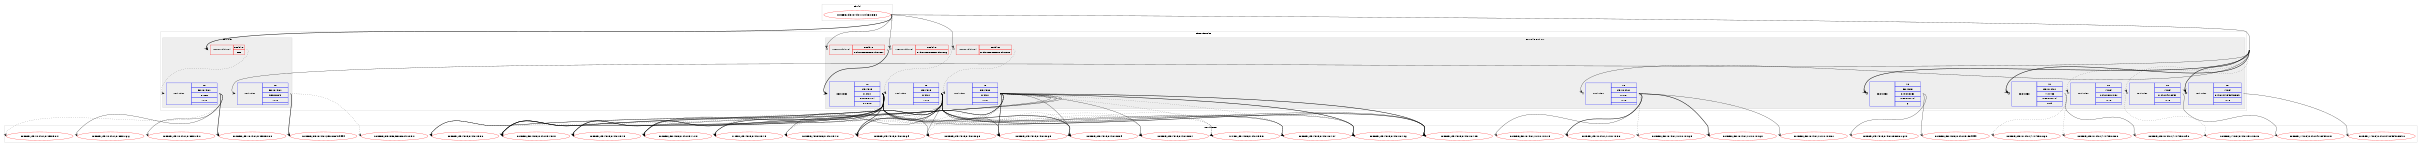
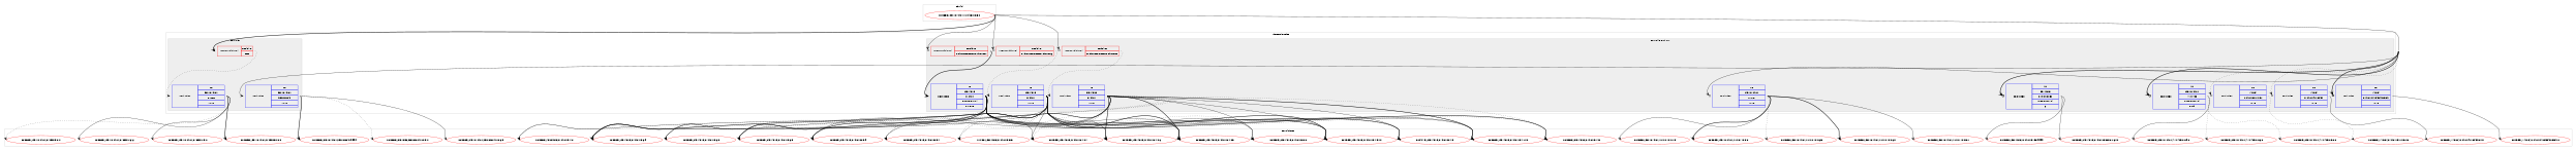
  digraph {
    compound=true
    concentrate=true
    fontname=Helvetica
    fontsize=10
    newrank=true
    rankdir=TB
    ranksep=1.5
    node [color=red fontname=Helvetica fontsize=10]
    edge [arrowhead=vee headport=w style=solid tailport=e weight=100]
    n1 [label="portage://dev-python/numba-0.35.0" width=4]
    n2 [color=blue label=<<TABLE BORDER="0" CELLBORDER="1" CELLSPACING="0" CELLPADDING="4" WIDTH="220"><TR><TD ROWSPAN="6" CELLPADDING="30">pack_dep</TD></TR><TR><TD WIDTH="110">no</TD></TR><TR><TD>dev-python</TD></TR><TR><TD>pytest</TD></TR><TR><TD>none</TD></TR><TR><TD></TD></TR></TABLE>> shape=none]
    n3 [label=<<TABLE BORDER="0" CELLBORDER="1" CELLSPACING="0" CELLPADDING="4"><TR><TD ROWSPAN="3" CELLPADDING="10">use_conditional</TD></TR><TR><TD>positive</TD></TR><TR><TD>test</TD></TR></TABLE>> shape=none]
    n4 [color=blue label=<<TABLE BORDER="0" CELLBORDER="1" CELLSPACING="0" CELLPADDING="4" WIDTH="220"><TR><TD ROWSPAN="6" CELLPADDING="30">pack_dep</TD></TR><TR><TD WIDTH="110">no</TD></TR><TR><TD>dev-python</TD></TR><TR><TD>setuptools</TD></TR><TR><TD>none</TD></TR><TR><TD></TD></TR></TABLE>> shape=none]
    n5 [color=blue label=<<TABLE BORDER="0" CELLBORDER="1" CELLSPACING="0" CELLPADDING="4" WIDTH="220"><TR><TD ROWSPAN="6" CELLPADDING="30">pack_dep</TD></TR><TR><TD WIDTH="110">no</TD></TR><TR><TD>dev-lang</TD></TR><TR><TD>python</TD></TR><TR><TD>greaterequal</TD></TR><TR><TD>2.7.5-r2</TD></TR></TABLE>> shape=none]
    n6 [label=<<TABLE BORDER="0" CELLBORDER="1" CELLSPACING="0" CELLPADDING="4"><TR><TD ROWSPAN="3" CELLPADDING="10">use_conditional</TD></TR><TR><TD>positive</TD></TR><TR><TD>python_targets_python2_7</TD></TR></TABLE>> shape=none]
    n7 [color=blue label=<<TABLE BORDER="0" CELLBORDER="1" CELLSPACING="0" CELLPADDING="4" WIDTH="220"><TR><TD ROWSPAN="6" CELLPADDING="30">pack_dep</TD></TR><TR><TD WIDTH="110">no</TD></TR><TR><TD>dev-python</TD></TR><TR><TD>numpy</TD></TR><TR><TD>none</TD></TR><TR><TD></TD></TR></TABLE>> shape=none]
    n8 [color=blue label=<<TABLE BORDER="0" CELLBORDER="1" CELLSPACING="0" CELLPADDING="4" WIDTH="220"><TR><TD ROWSPAN="6" CELLPADDING="30">pack_dep</TD></TR><TR><TD WIDTH="110">no</TD></TR><TR><TD>dev-lang</TD></TR><TR><TD>python</TD></TR><TR><TD>none</TD></TR><TR><TD></TD></TR></TABLE>> shape=none]
    n9 [label=<<TABLE BORDER="0" CELLBORDER="1" CELLSPACING="0" CELLPADDING="4"><TR><TD ROWSPAN="3" CELLPADDING="10">use_conditional</TD></TR><TR><TD>positive</TD></TR><TR><TD>python_targets_python3_5</TD></TR></TABLE>> shape=none]
    n10 [color=blue label=<<TABLE BORDER="0" CELLBORDER="1" CELLSPACING="0" CELLPADDING="4" WIDTH="220"><TR><TD ROWSPAN="6" CELLPADDING="30">pack_dep</TD></TR><TR><TD WIDTH="110">no</TD></TR><TR><TD>dev-lang</TD></TR><TR><TD>python</TD></TR><TR><TD>none</TD></TR><TR><TD></TD></TR></TABLE>> shape=none]
    n11 [label=<<TABLE BORDER="0" CELLBORDER="1" CELLSPACING="0" CELLPADDING="4"><TR><TD ROWSPAN="3" CELLPADDING="10">use_conditional</TD></TR><TR><TD>positive</TD></TR><TR><TD>python_targets_python3_6</TD></TR></TABLE>> shape=none]
    n12 [color=blue label=<<TABLE BORDER="0" CELLBORDER="1" CELLSPACING="0" CELLPADDING="4" WIDTH="220"><TR><TD ROWSPAN="6" CELLPADDING="30">pack_dep</TD></TR><TR><TD WIDTH="110">no</TD></TR><TR><TD>dev-lang</TD></TR><TR><TD>python-exec</TD></TR><TR><TD>greaterequal</TD></TR><TR><TD>2</TD></TR></TABLE>> shape=none]
    n13 [color=blue label=<<TABLE BORDER="0" CELLBORDER="1" CELLSPACING="0" CELLPADDING="4" WIDTH="220"><TR><TD ROWSPAN="6" CELLPADDING="30">pack_dep</TD></TR><TR><TD WIDTH="110">no</TD></TR><TR><TD>dev-python</TD></TR><TR><TD>llvmlite</TD></TR><TR><TD>greaterequal</TD></TR><TR><TD>0.19</TD></TR></TABLE>> shape=none]
    n14 [color=blue label=<<TABLE BORDER="0" CELLBORDER="1" CELLSPACING="0" CELLPADDING="4" WIDTH="220"><TR><TD ROWSPAN="6" CELLPADDING="30">pack_dep</TD></TR><TR><TD WIDTH="110">no</TD></TR><TR><TD>virtual</TD></TR><TR><TD>python-enum34</TD></TR><TR><TD>none</TD></TR><TR><TD></TD></TR></TABLE>> shape=none]
    n15 [color=blue label=<<TABLE BORDER="0" CELLBORDER="1" CELLSPACING="0" CELLPADDING="4" WIDTH="220"><TR><TD ROWSPAN="6" CELLPADDING="30">pack_dep</TD></TR><TR><TD WIDTH="110">no</TD></TR><TR><TD>virtual</TD></TR><TR><TD>python-funcsigs</TD></TR><TR><TD>none</TD></TR><TR><TD></TD></TR></TABLE>> shape=none]
    n16 [color=blue label=<<TABLE BORDER="0" CELLBORDER="1" CELLSPACING="0" CELLPADDING="4" WIDTH="220"><TR><TD ROWSPAN="6" CELLPADDING="30">pack_dep</TD></TR><TR><TD WIDTH="110">no</TD></TR><TR><TD>virtual</TD></TR><TR><TD>python-singledispatch</TD></TR><TR><TD>none</TD></TR><TR><TD></TD></TR></TABLE>> shape=none]
    n17 [label="portage://dev-python/pytest-3.10.1" width=4]
    n18 [label="portage://dev-python/pytest-4.5.0" width=4]
    n19 [label="portage://dev-python/pytest-4.6.6" width=4]
    n20 [label="portage://dev-python/pytest-5.0.1" width=4]
+   n21 [label="portage://dev-python/setuptools-40.6.3" width=4]
    n22 [label="portage://dev-dep/setuptools-41.5.1" width=4]
    n23 [label="portage://dev-python/setuptools-9999" width=4]
    n24 [label="portage://dev-lang/python-2.7.15" width=4]
    n25 [label="portage://dev-lang/python-2.7.16" width=4]
    n26 [label="portage://dev-lang/python-2.7.17" width=4]
    n27 [label="numba://dev-lang/python-3.5.5" width=4]
    n28 [label="portage://dev-lang/python-3.5.7" width=4]
    n29 [label="portage://dev-lang/python-3.5.9" width=4]
    n30 [label="portage://dev-lang/python-3.6.5" width=4]
    n31 [label="portage://dev-lang/python-3.6.8" width=4]
    n32 [label="portage://dev-lang/python-3.6.9" width=4]
    n33 [label="portage://lang-lang/python-3.7.2" width=4]
-   n34 [label="pytest://dev-lang/python-3.7.3" width=4]
+   n34 [label="portage://dev-lang/python-3.7.3" width=4]
    n35 [label="portage://dev-lang/python-3.7.4-r1" width=4]
-   n36 [label="portage://dev-lang/python-3.7.5" width=4]
+   n36 [label="positive://dev-lang/python-3.7.5" width=4]
    n37 [label="portage://dev-lang/python-3.7.5-r1" width=4]
    n38 [label="portage://dev-lang/python-3.8.0" width=4]
    n39 [label="portage://dev-lang/python-exec-2.4.6-r1" width=4]
    n40 [label="portage://dev-lang/python-exec-9999" width=4]
    n41 [label="portage://dev-python/llvmlite-0.26.0" width=4]
    n42 [label="portage://dev-python/llvmlite-0.29.0" width=4]
    n43 [label="portage://dev-python/llvmlite-0.30.0" width=4]
    n44 [label="portage://dev-python/numpy-1.14.5" width=4]
    n45 [label="portage://dev-python/numpy-1.15.4" width=4]
    n46 [label="portage://dev-python/numpy-1.16.1" width=4]
    n47 [label="portage://dev-python/numpy-1.16.5" width=4]
    n48 [label="portage://dev-python/numpy-1.8.2" width=4]
    n49 [label="portage://virtual/python-enum34-2" width=4]
    n50 [label="portage://virtual/python-funcsigs-2-r1" width=4]
    n51 [label="portage://virtual/python-singledispatch-0" width=4]
    subgraph cluster_1 {
      color=gray
      label=<<i>ebuild</i>>
      rank=same
      n1
    }
    subgraph cluster_2 {
      color=gray
      label=<<i>dependencies</i>>
      subgraph cluster_3 {
        color=gray
        fillcolor="#eeeeee"
        label=<<i>compile</i>>
        style=filled
        subgraph sub_4 {
          color=gray
          fillcolor="#eeeeee"
          label=<<i>compile</i>>
          style=filled
          n3
          subgraph sub_5 {
            color=gray
            fillcolor="#eeeeee"
            label=<<i>compile</i>>
            style=filled
            n2
          }
        }
        subgraph sub_6 {
          color=gray
          fillcolor="#eeeeee"
          label=<<i>compile</i>>
          style=filled
          n4
        }
      }
      subgraph cluster_7 {
        color=gray
        fillcolor="#eeeeee"
        label=<<i>compile and run</i>>
        style=filled
        subgraph sub_8 {
          color=gray
          fillcolor="#eeeeee"
          label=<<i>compile and run</i>>
          style=filled
          n6
          subgraph sub_9 {
            color=gray
            fillcolor="#eeeeee"
            label=<<i>compile and run</i>>
            style=filled
            n5
          }
        }
        subgraph sub_10 {
          color=gray
          fillcolor="#eeeeee"
          label=<<i>compile and run</i>>
          style=filled
          n7
        }
        subgraph sub_11 {
          color=gray
          fillcolor="#eeeeee"
          label=<<i>compile and run</i>>
          style=filled
          n9
          subgraph sub_12 {
            color=gray
            fillcolor="#eeeeee"
            label=<<i>compile and run</i>>
            style=filled
            n8
          }
        }
        subgraph sub_13 {
          color=gray
          fillcolor="#eeeeee"
          label=<<i>compile and run</i>>
          style=filled
          n11
          subgraph sub_14 {
            color=gray
            fillcolor="#eeeeee"
            label=<<i>compile and run</i>>
            style=filled
            n10
          }
        }
        subgraph sub_15 {
          color=gray
          fillcolor="#eeeeee"
          label=<<i>compile and run</i>>
          style=filled
          n12
        }
        subgraph sub_16 {
          color=gray
          fillcolor="#eeeeee"
          label=<<i>compile and run</i>>
          style=filled
          n13
        }
        subgraph sub_17 {
          color=gray
          fillcolor="#eeeeee"
          label=<<i>compile and run</i>>
          style=filled
          n14
        }
        subgraph sub_18 {
          color=gray
          fillcolor="#eeeeee"
          label=<<i>compile and run</i>>
          style=filled
          n15
        }
        subgraph sub_19 {
          color=gray
          fillcolor="#eeeeee"
          label=<<i>compile and run</i>>
          style=filled
          n16
        }
      }
      subgraph cluster_20 {
        color=gray
        fillcolor="#eeeeee"
        label=<<i>run</i>>
        style=filled
      }
    }
    subgraph cluster_21 {
      color=gray
      label=<<i>candidates</i>>
      rank=same
      subgraph sub_22 {
        color=black
        label=<<i>candidates</i>>
        nodesep=1
        rank=same
        n17
        n18
        n19
        n20
      }
      subgraph sub_23 {
        color=black
        label=<<i>candidates</i>>
        nodesep=1
        rank=same
+       n21
        n22
        n23
      }
      subgraph sub_24 {
        color=black
        label=<<i>candidates</i>>
        nodesep=1
        rank=same
        n24
        n25
        n26
        n27
        n28
        n29
        n30
        n31
        n32
        n33
        n34
        n35
        n36
        n37
        n38
      }
      subgraph sub_25 {
        color=black
        label=<<i>candidates</i>>
        nodesep=1
        rank=same
        n24
        n25
        n26
        n27
        n28
        n29
        n30
        n31
        n32
        n33
        n34
        n35
        n36
        n37
        n38
      }
      subgraph sub_26 {
        color=black
        label=<<i>candidates</i>>
        nodesep=1
        rank=same
        n24
        n25
        n26
        n27
        n28
        n29
        n30
        n31
        n32
        n33
        n34
        n35
        n36
        n37
        n38
      }
      subgraph sub_27 {
        color=black
        label=<<i>candidates</i>>
        nodesep=1
        rank=same
        n39
        n40
      }
      subgraph sub_28 {
        color=black
        label=<<i>candidates</i>>
        nodesep=1
        rank=same
        n41
        n42
        n43
      }
      subgraph sub_29 {
        color=black
        label=<<i>candidates</i>>
        nodesep=1
        rank=same
        n44
        n45
        n46
        n47
        n48
      }
      subgraph sub_30 {
        color=black
        label=<<i>candidates</i>>
        nodesep=1
        rank=same
        n49
      }
      subgraph sub_31 {
        color=black
        label=<<i>candidates</i>>
        nodesep=1
        rank=same
        n50
      }
      subgraph sub_32 {
        color=black
        label=<<i>candidates</i>>
        nodesep=1
        rank=same
        n51
      }
    }
    n1 -> n3 [style=bold weight=20]
    n1 -> n4 [weight=20]
    n1 -> n6 [arrowhead=odotvee weight=20]
    n1 -> n7 [arrowhead=odotvee weight=20]
    n1 -> n9 [arrowhead=odotvee weight=20]
    n1 -> n11 [arrowhead=odotvee weight=20]
    n1 -> n12 [arrowhead=odotvee style=bold weight=20]
    n1 -> n13 [arrowhead=odotvee style=bold weight=20]
    n1 -> n14 [arrowhead=odotvee style=dotted weight=20]
    n1 -> n15 [arrowhead=odotvee style=dotted weight=20]
    n1 -> n16 [arrowhead=odotvee style=bold weight=20]
    n2 -> n17 [style=bold]
    n2 -> n18
    n2 -> n19
    n2 -> n20 [style=dotted]
    n3 -> n2 [style=dotted weight=20]
+   n4 -> n21
    n4 -> n22 [style=dotted]
    n4 -> n23 [style=bold]
    n5 -> n24
    n5 -> n25 [style=dotted]
    n5 -> n26
    n5 -> n27 [style=dotted]
    n5 -> n28 [style=dotted]
    n5 -> n29 [style=bold]
    n5 -> n30 [style=dotted]
    n5 -> n31
    n5 -> n32 [style=bold]
    n5 -> n33 [style=dotted]
    n5 -> n34 [style=bold]
    n5 -> n35
    n5 -> n36 [style=bold]
    n5 -> n37 [style=bold]
    n5 -> n38 [style=dotted]
    n6 -> n5 [style=bold weight=20]
    n7 -> n44
    n7 -> n45
    n7 -> n46 [style=bold]
    n7 -> n47 [style=dotted]
    n7 -> n48 [style=bold]
    n8 -> n24 [style=bold]
    n8 -> n25 [style=bold]
    n8 -> n26 [style=dotted]
    n8 -> n27 [style=dotted]
    n8 -> n28
    n8 -> n29
    n8 -> n30 [style=bold]
    n8 -> n31 [style=dotted]
    n8 -> n32 [style=dotted]
    n8 -> n33 [style=dotted]
    n8 -> n34 [style=dotted]
    n8 -> n35 [style=bold]
    n8 -> n36
    n8 -> n37
    n8 -> n38
    n9 -> n8 [style=dotted weight=20]
    n10 -> n24 [style=bold]
    n10 -> n25
    n10 -> n26
    n10 -> n27 [style=dotted]
    n10 -> n28 [style=dotted]
    n10 -> n29 [style=dotted]
    n10 -> n30
    n10 -> n31
    n10 -> n32 [style=bold]
    n10 -> n33
    n10 -> n34 [style=dotted]
    n10 -> n35
    n10 -> n36 [style=dotted]
    n10 -> n37 [style=bold]
    n10 -> n38
    n11 -> n10 [style=dotted weight=20]
    n12 -> n39
    n12 -> n40
    n13 -> n41 [style=dotted]
    n13 -> n42
    n13 -> n43 [style=dotted]
    n14 -> n49 [style=dotted]
    n15 -> n50
    n16 -> n51
  }
